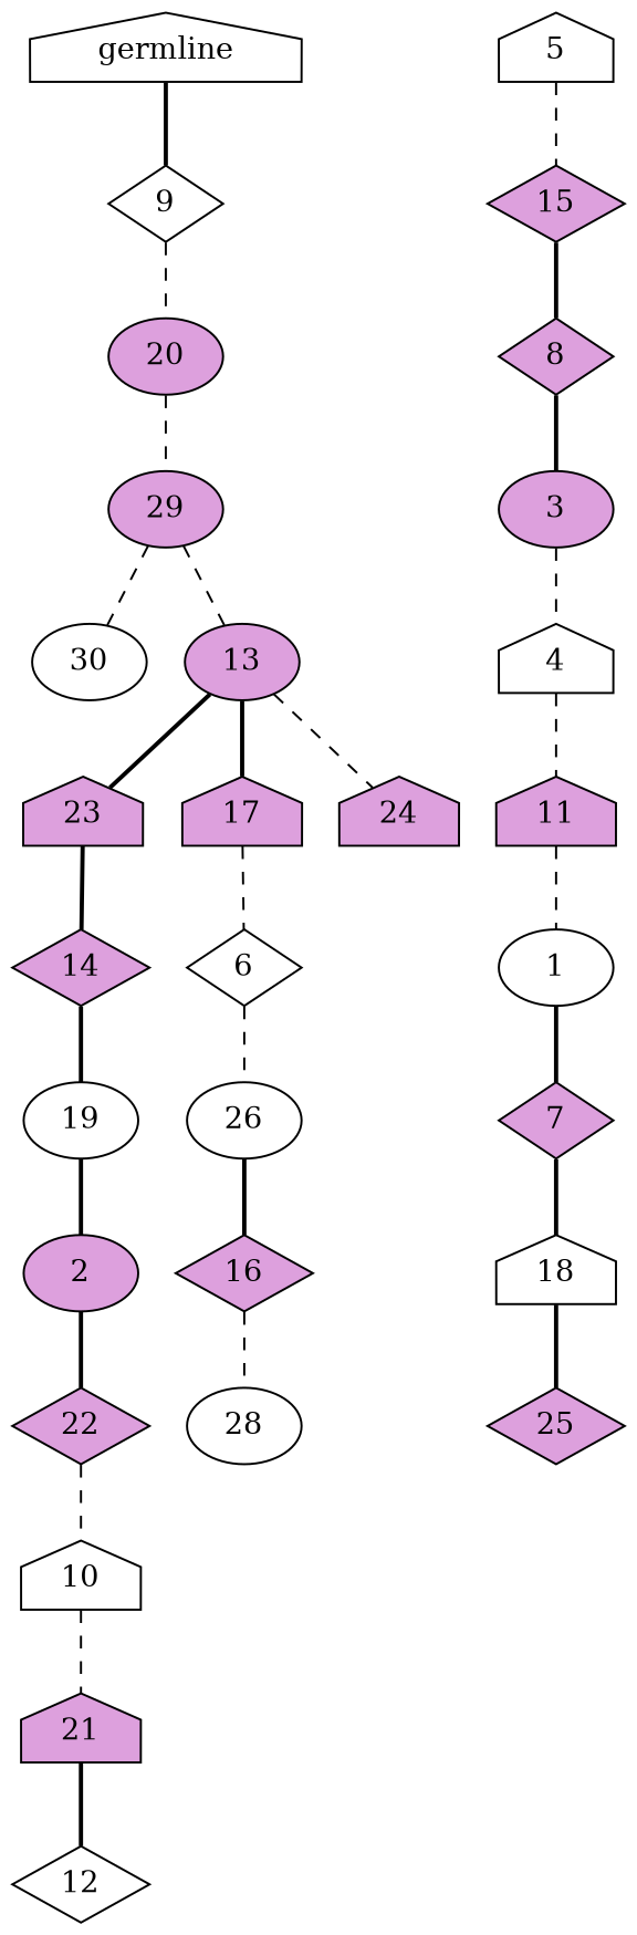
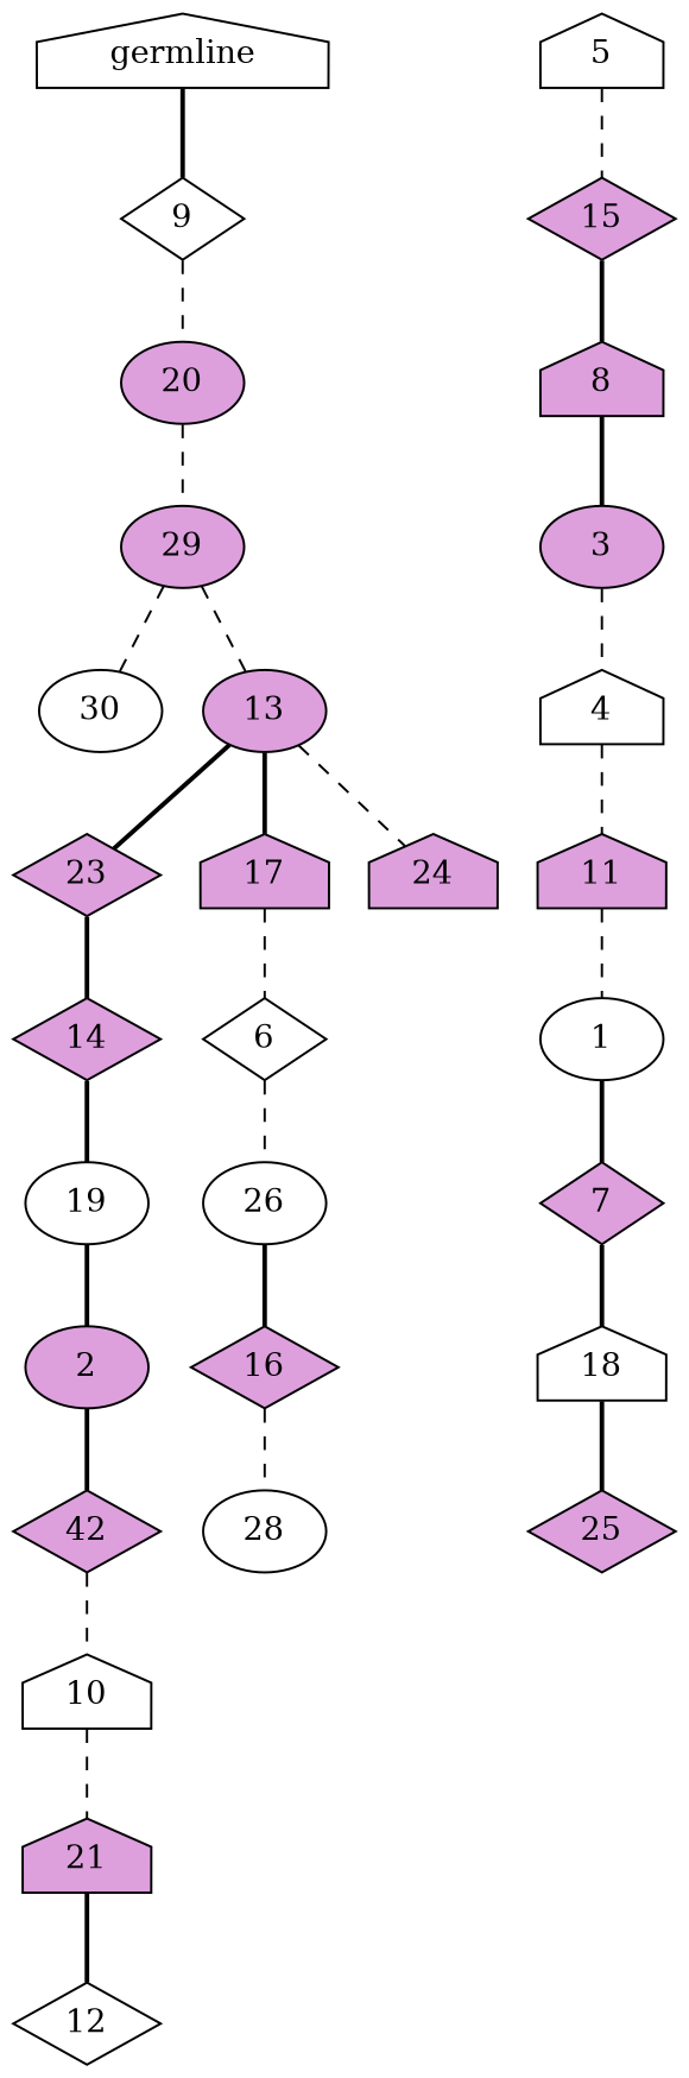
  graph {
    rankdir=UD
    splines=line
    node [fillcolor=plum shape=house style=filled]
    edge [style=bold]
    n1 [fillcolor=white label=germline]
    n2 [fillcolor=white label=9 shape=diamond]
    n3 [label=20 shape=ellipse]
    n4 [label=29 shape=ellipse]
    n5 [fillcolor=white label=30 shape=ellipse]
    n6 [label=13 shape=ellipse]
-   n7 [label=23]
+   n7 [label=23 shape=diamond]
    n8 [label=17]
    n9 [label=24]
    n10 [label=14 shape=diamond]
    n11 [fillcolor=white label=6 shape=diamond]
    n12 [fillcolor=white label=19 shape=ellipse]
    n13 [label=2 shape=ellipse]
-   n14 [label=22 shape=diamond]
+   n14 [label=42 shape=diamond]
    n15 [fillcolor=white label=10]
    n16 [label=21]
    n17 [fillcolor=white label=12 shape=diamond]
    n18 [fillcolor=white label=26 shape=ellipse]
    n19 [label=16 shape=diamond]
    n20 [fillcolor=white label=28 shape=ellipse]
    n21 [fillcolor=white label=5]
    n22 [label=15 shape=diamond]
-   n23 [label=8 shape=diamond]
+   n23 [label=8]
    n24 [label=3 shape=ellipse]
    n25 [fillcolor=white label=4]
    n26 [label=11]
    n27 [fillcolor=white label=1 shape=ellipse]
    n28 [label=7 shape=diamond]
    n29 [fillcolor=white label=18]
    n30 [label=25 shape=diamond]
    n1 -- n2
    n2 -- n3 [style=dashed]
    n3 -- n4 [style=dashed]
    n4 -- n5 [style=dashed]
    n4 -- n6 [style=dashed]
    n6 -- n7
    n6 -- n8
    n6 -- n9 [style=dashed]
    n7 -- n10
    n8 -- n11 [style=dashed]
    n10 -- n12
    n11 -- n18 [style=dashed]
    n12 -- n13
    n13 -- n14
    n14 -- n15 [style=dashed]
    n15 -- n16 [style=dashed]
    n16 -- n17
    n18 -- n19
    n19 -- n20 [style=dashed]
    n21 -- n22 [style=dashed]
    n22 -- n23
    n23 -- n24
    n24 -- n25 [style=dashed]
    n25 -- n26 [style=dashed]
    n26 -- n27 [style=dashed]
    n27 -- n28
    n28 -- n29
    n29 -- n30
  }
